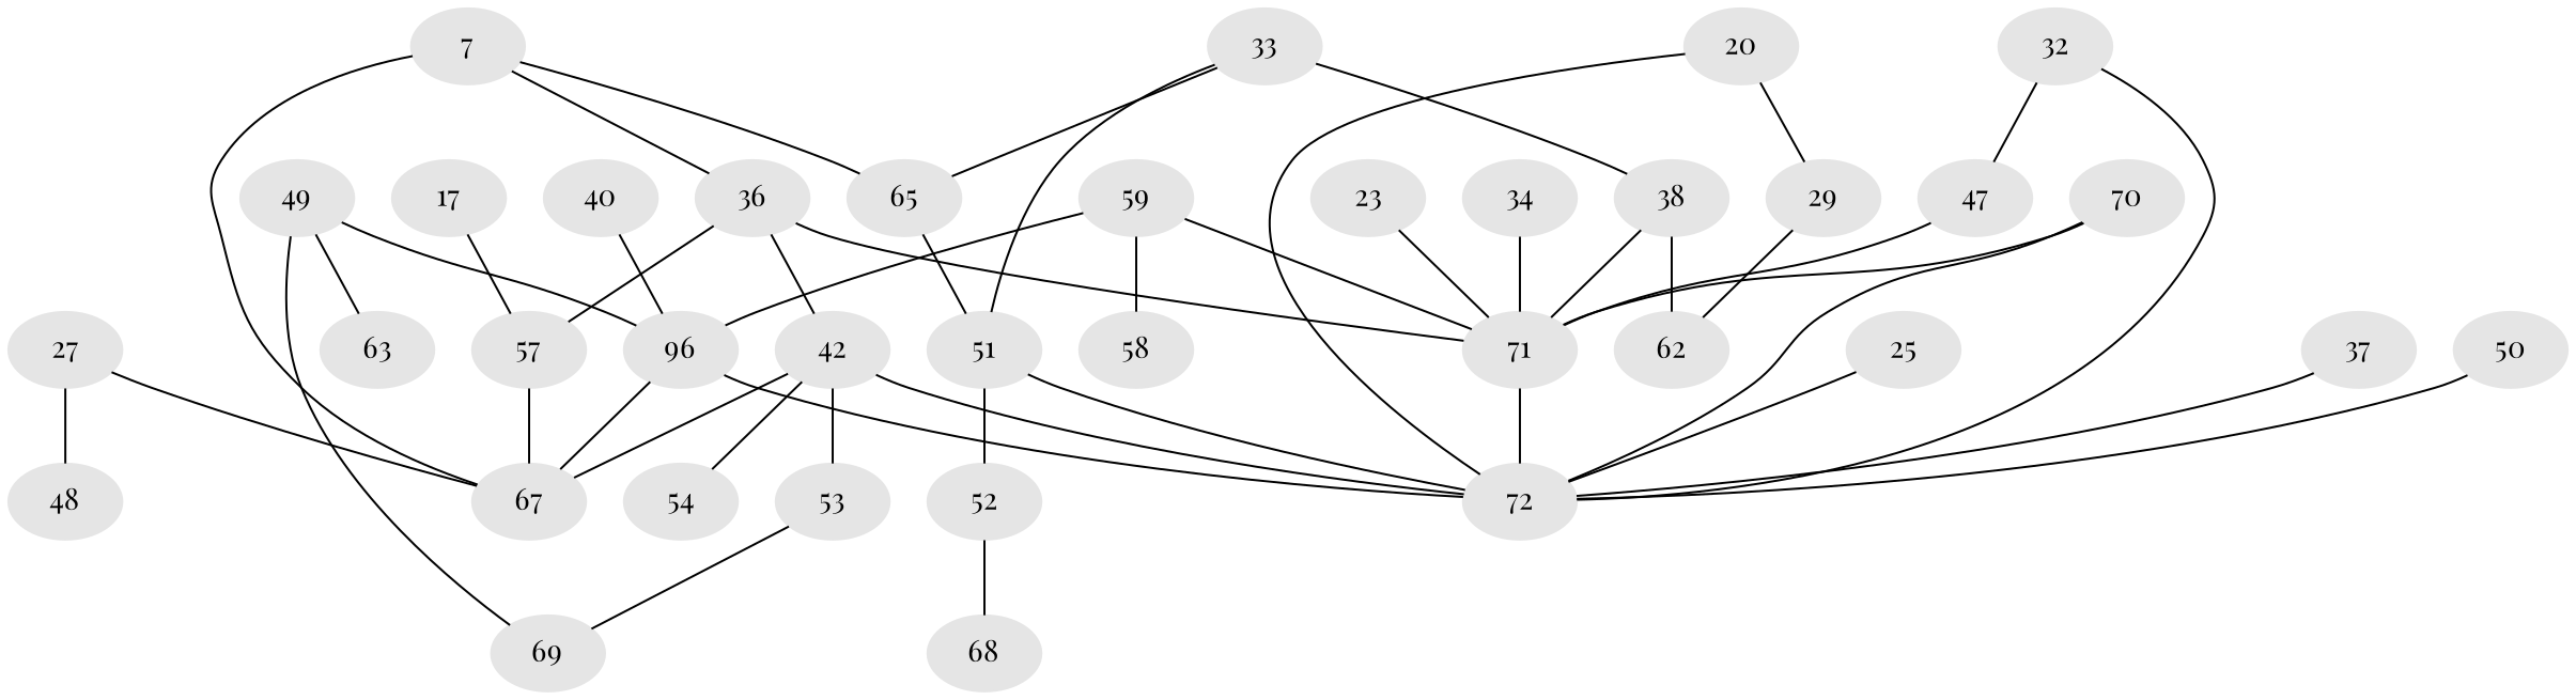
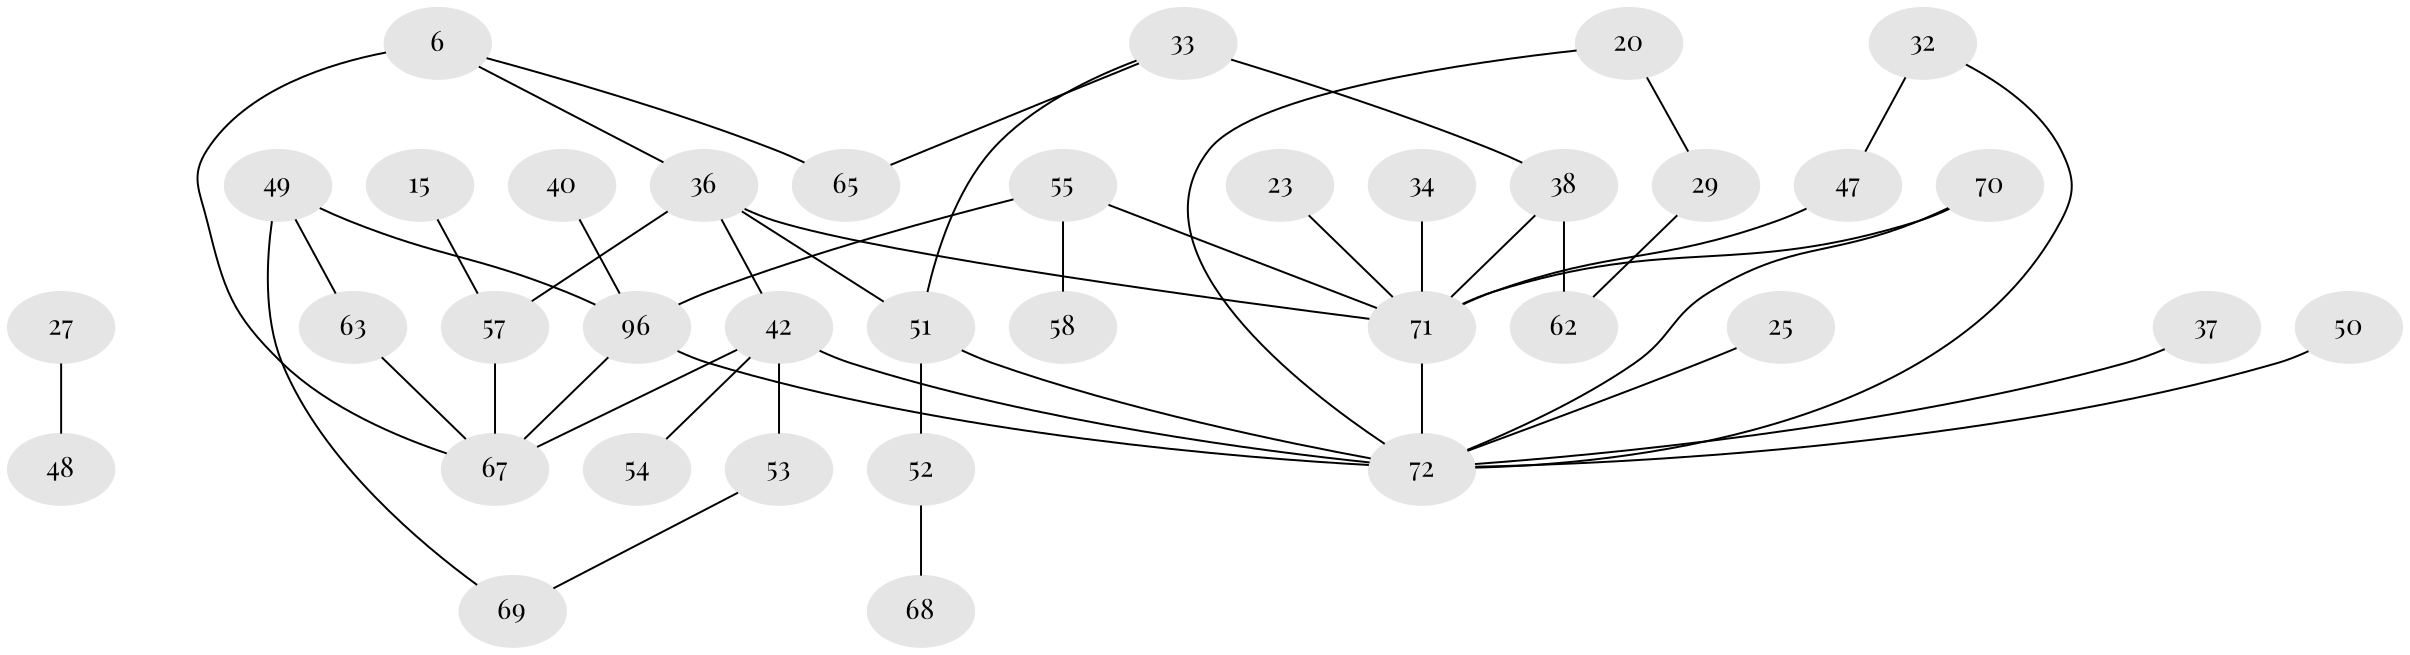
  graph {
    fontname="Playfair Display"
    node [color=gray90 fontname="Playfair Display" style=filled]
    edge [fontname="Playfair Display"]
    36 [super="+1"]
    71 [super="+43+61"]
    51 [super="+39"]
    42 [super="+13"]
    57
-   7
+   7 [label=6]
    65 [super="+64"]
    67 [super="+6+59"]
-   17
+   17 [label=15]
    20
    29
    72 [super="+41+60+66"]
    62
    23
    25
    27
    48
    32
    47
    38 [super="+8"]
    33
    52
    34
    53
    54
    69
    37
    n28 [label=96 super="+28"]
    40
    49 [super="+16+46"]
    63
    50
    68
-   55 [label=59]
+   55
    58
    70 [super="+9"]
    36 -- 71
-   65 -- 51 [weight=2]
+   36 -- 51 [weight=2]
    36 -- 42 [weight=2]
    36 -- 57
    71 -- 72 [weight=4]
    51 -- 72
    51 -- 52
    42 -- 67
    42 -- 72 [weight=3]
    42 -- 53
    42 -- 54
    57 -- 67 [weight=2]
    7 -- 36
    7 -- 65
    7 -- 67 [weight=2]
    17 -- 57
    20 -- 29
    20 -- 72
    29 -- 62
    23 -- 71
    25 -- 72
-   27 -- 67
+   63 -- 67
    27 -- 48
    32 -- 72
    32 -- 47
    47 -- 71
    38 -- 71
    38 -- 62
    33 -- 51
    33 -- 65
    33 -- 38 [weight=2]
    52 -- 68
    34 -- 71
    53 -- 69
    37 -- 72
    n28 -- 67 [weight=2]
    n28 -- 72 [weight=2]
    40 -- n28
    49 -- 69
    49 -- n28
    49 -- 63
    50 -- 72
    55 -- 71
    55 -- n28
    55 -- 58
    70 -- 71 [weight=4]
    70 -- 72
  }
